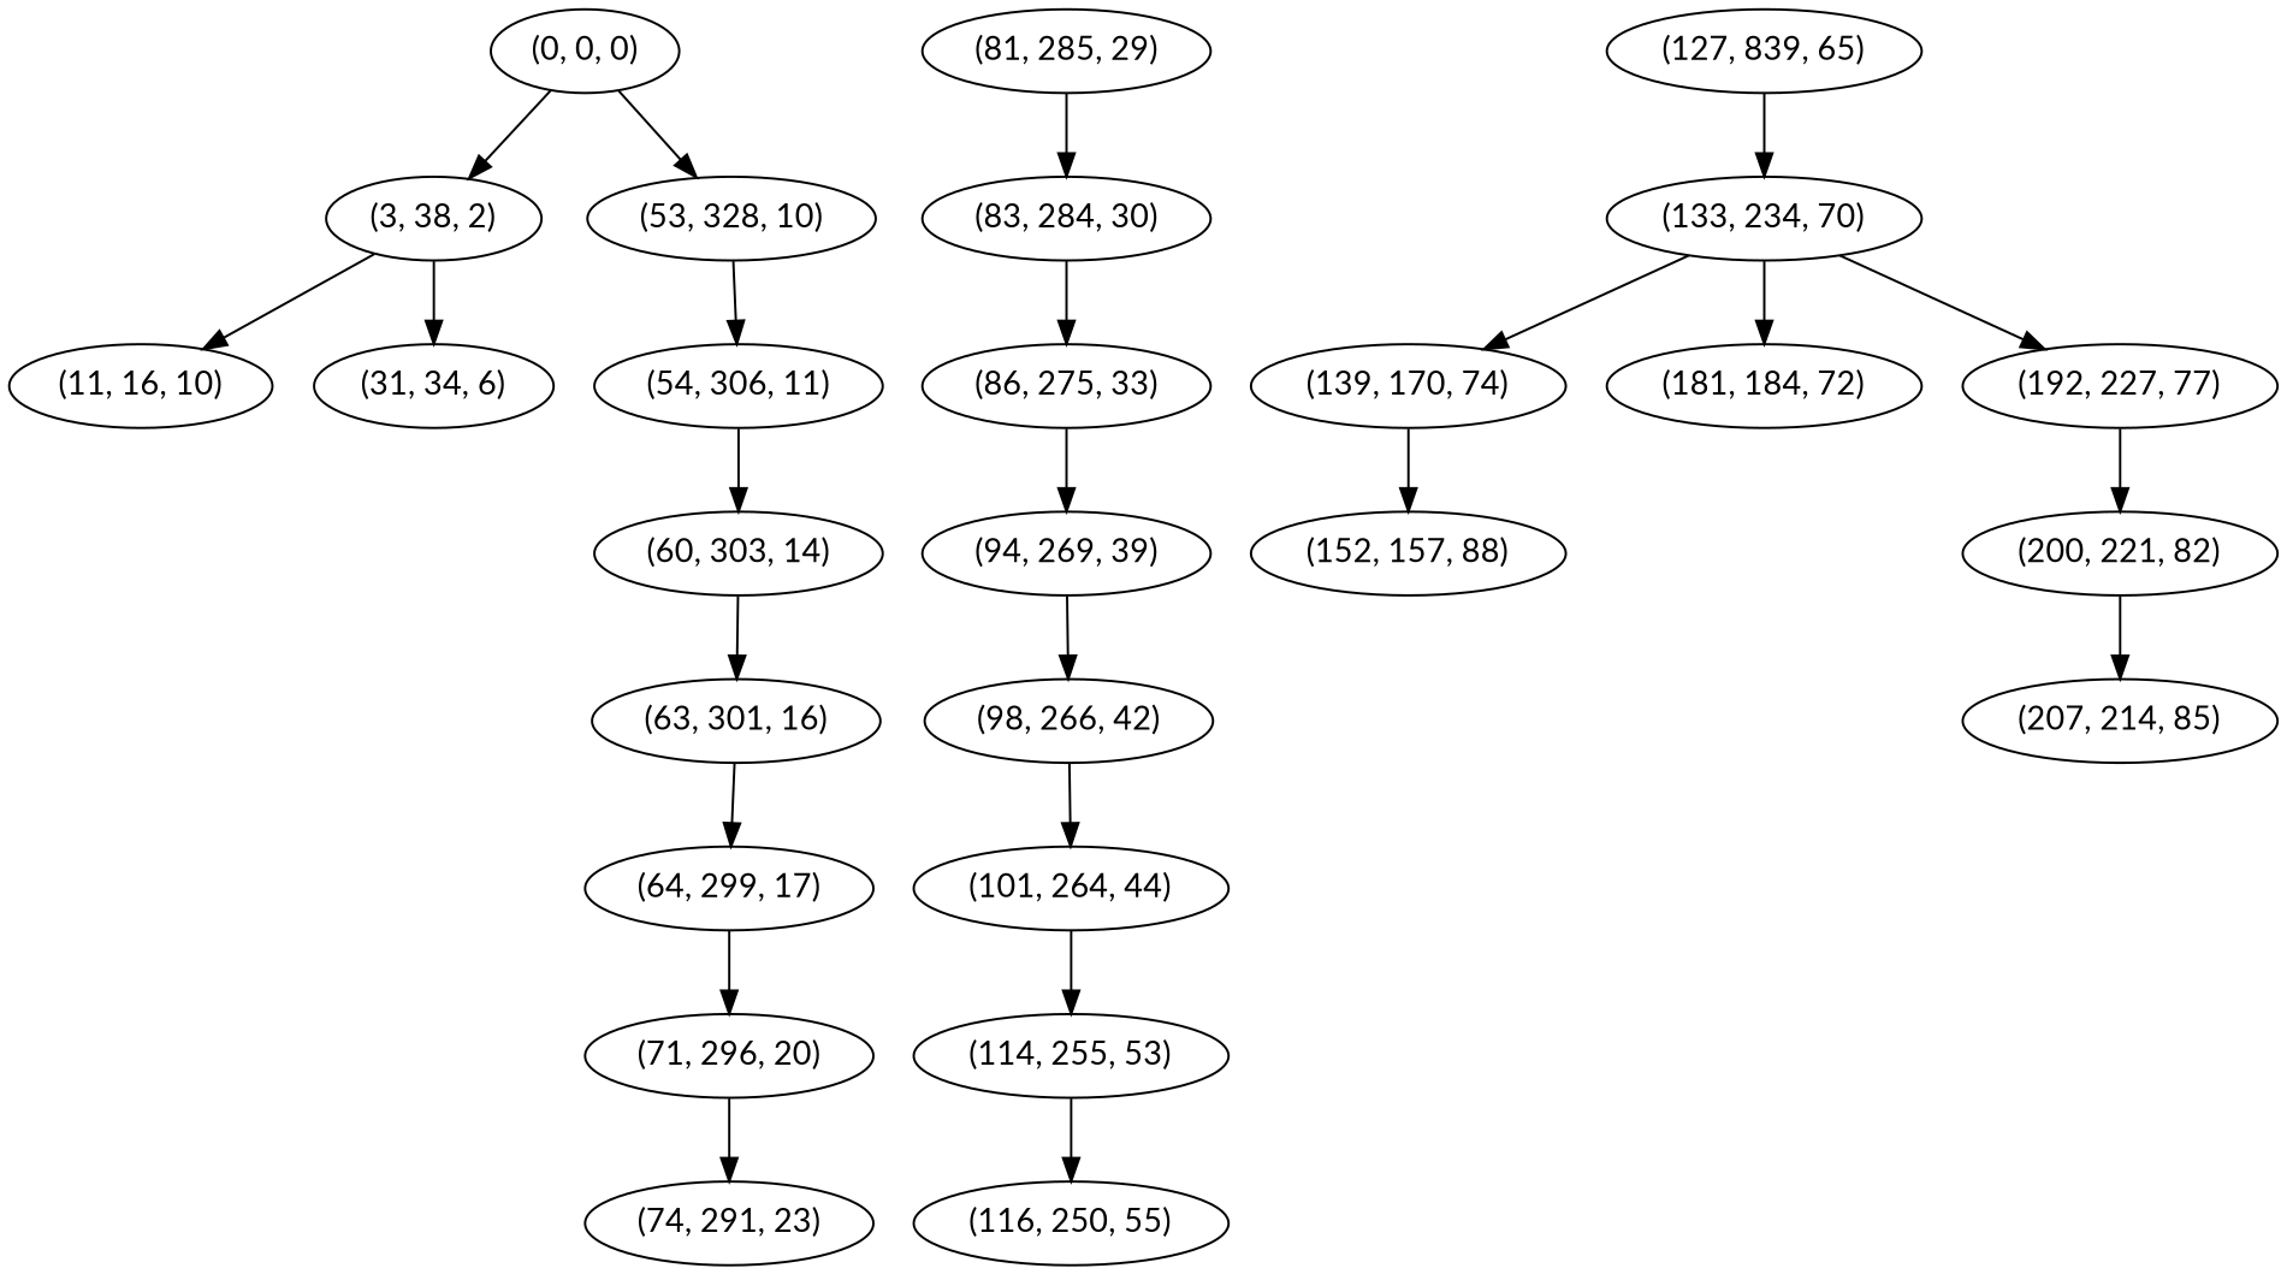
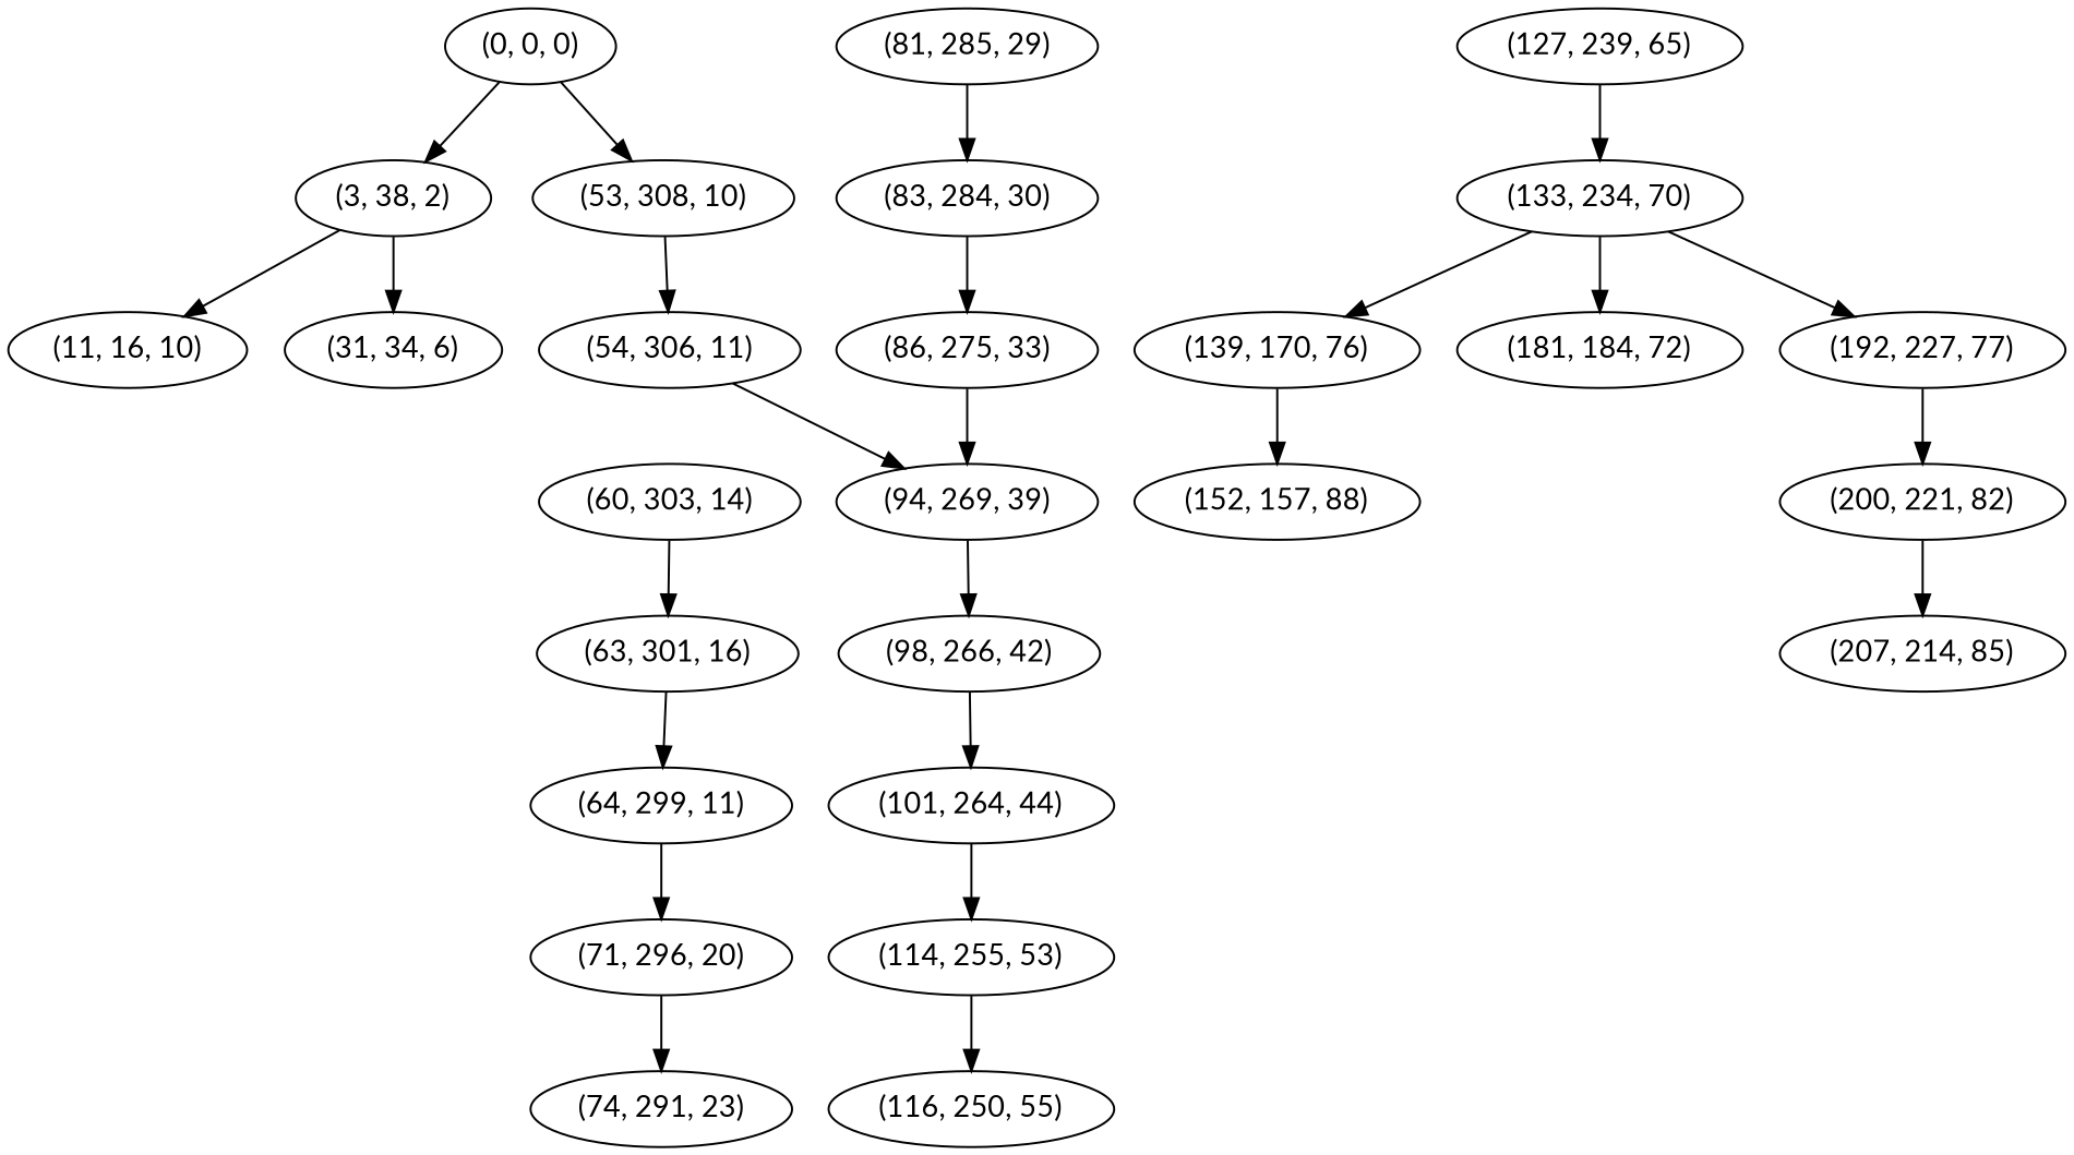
  digraph {
    fontname=Lato
    node [fontname=Lato]
    edge [fontname=Lato]
    "(0, 0, 0)"
    "(3, 38, 2)"
-   "(53, 308, 10)" [label="(53, 328, 10)"]
+   "(53, 308, 10)"
    "(11, 16, 10)"
    "(31, 34, 6)"
    "(54, 306, 11)"
    "(60, 303, 14)"
    "(63, 301, 16)"
-   "(64, 299, 17)"
+   "(64, 299, 17)" [label="(64, 299, 11)"]
    "(71, 296, 20)"
    "(74, 291, 23)"
    "(81, 285, 29)"
    "(83, 284, 30)"
    "(86, 275, 33)"
    "(94, 269, 39)"
    "(98, 266, 42)"
    "(101, 264, 44)"
    "(114, 255, 53)"
    "(116, 250, 55)"
-   "(127, 239, 65)" [label="(127, 839, 65)"]
+   "(127, 239, 65)"
    "(133, 234, 70)"
-   "(139, 170, 76)" [label="(139, 170, 74)"]
+   "(139, 170, 76)"
    "(181, 184, 72)"
    "(192, 227, 77)"
    "(152, 157, 88)"
    "(200, 221, 82)"
    "(207, 214, 85)"
    "(0, 0, 0)" -> "(3, 38, 2)"
    "(0, 0, 0)" -> "(53, 308, 10)"
    "(3, 38, 2)" -> "(11, 16, 10)"
    "(3, 38, 2)" -> "(31, 34, 6)"
    "(53, 308, 10)" -> "(54, 306, 11)"
-   "(54, 306, 11)" -> "(60, 303, 14)"
+   "(54, 306, 11)" -> "(94, 269, 39)"
    "(60, 303, 14)" -> "(63, 301, 16)"
    "(63, 301, 16)" -> "(64, 299, 17)"
    "(64, 299, 17)" -> "(71, 296, 20)"
    "(71, 296, 20)" -> "(74, 291, 23)"
    "(81, 285, 29)" -> "(83, 284, 30)"
    "(83, 284, 30)" -> "(86, 275, 33)"
    "(86, 275, 33)" -> "(94, 269, 39)"
    "(94, 269, 39)" -> "(98, 266, 42)"
    "(98, 266, 42)" -> "(101, 264, 44)"
    "(101, 264, 44)" -> "(114, 255, 53)"
    "(114, 255, 53)" -> "(116, 250, 55)"
    "(127, 239, 65)" -> "(133, 234, 70)"
    "(133, 234, 70)" -> "(139, 170, 76)"
    "(133, 234, 70)" -> "(181, 184, 72)"
    "(133, 234, 70)" -> "(192, 227, 77)"
    "(139, 170, 76)" -> "(152, 157, 88)"
    "(192, 227, 77)" -> "(200, 221, 82)"
    "(200, 221, 82)" -> "(207, 214, 85)"
  }
